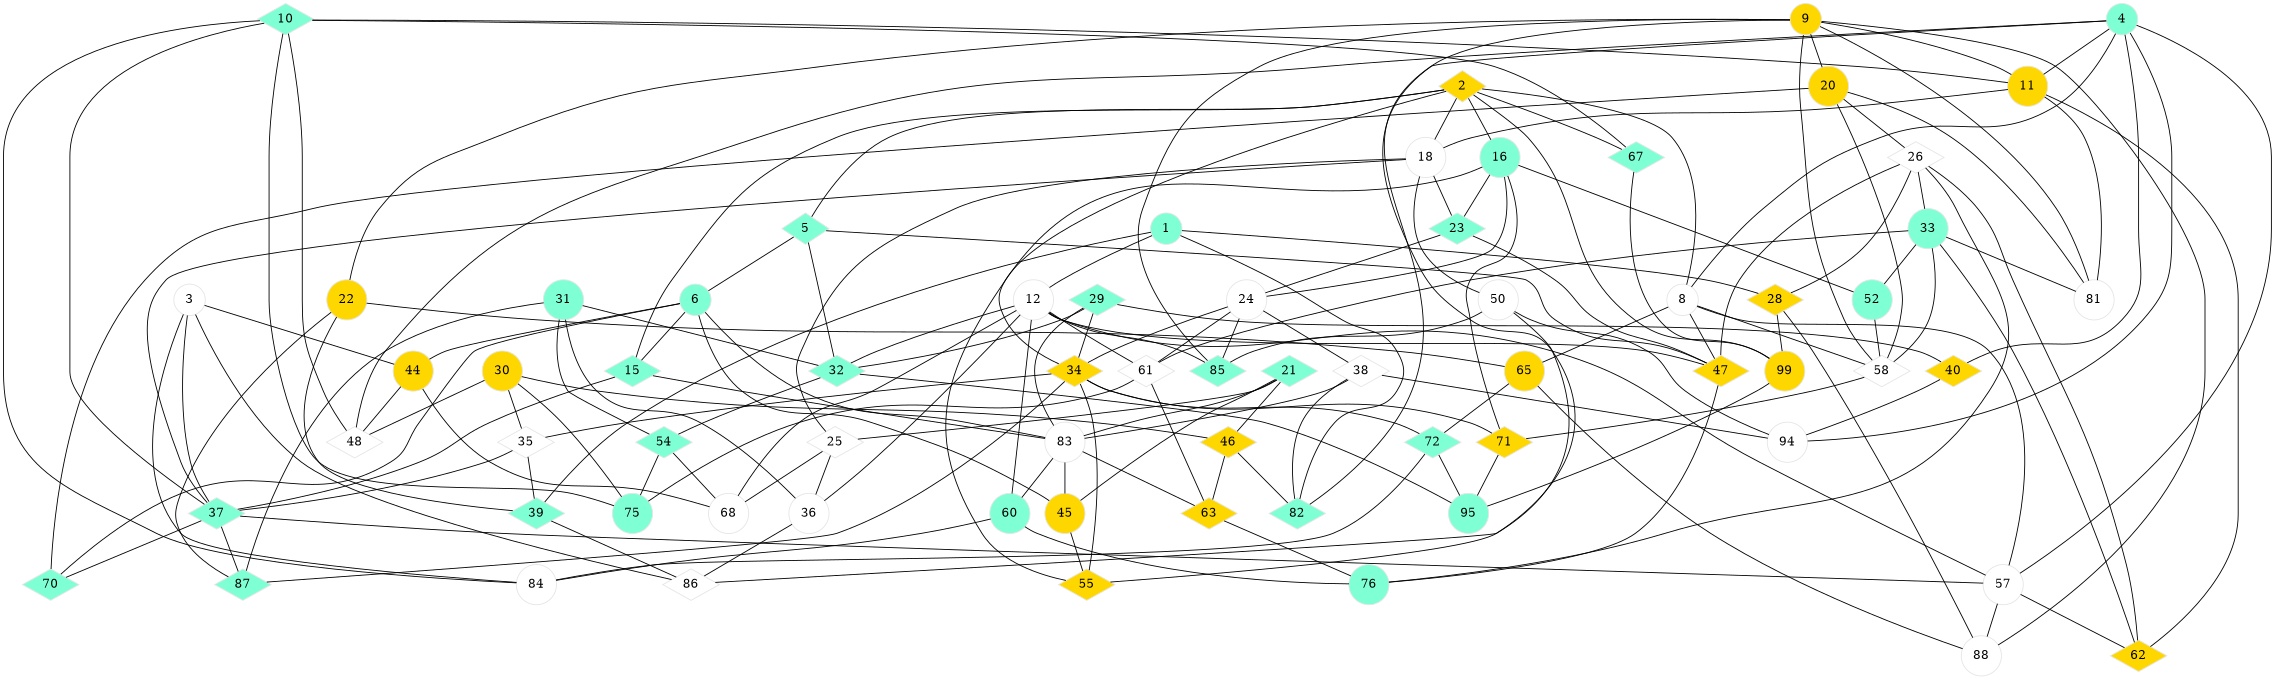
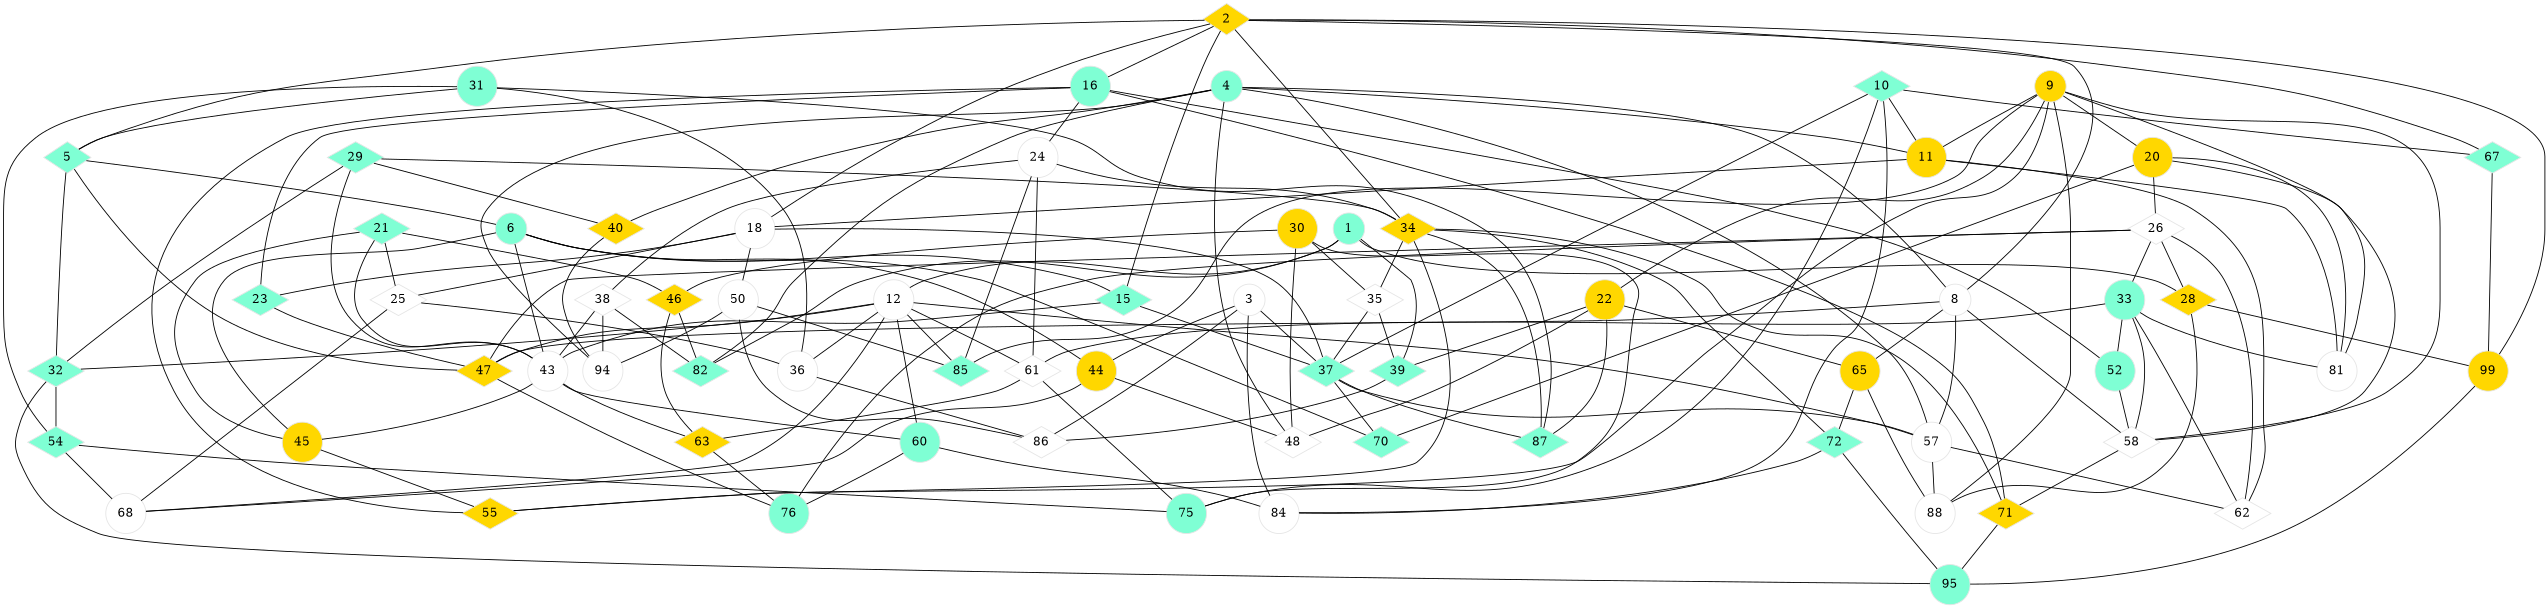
  graph {
    node [color=gray90 fillcolor=aquamarine shape=circle style=filled]
    12 [fillcolor=white super="+14+53"]
    57 [fillcolor=white super="+59"]
    32 [shape=diamond super="+64"]
    47 [fillcolor=gold shape=diamond super="+80"]
    85 [shape=diamond]
    36 [fillcolor=white]
    60
    61 [fillcolor=white shape=diamond super="+69"]
    68 [fillcolor=white]
    1
    28 [fillcolor=gold shape=diamond]
    39 [shape=diamond]
    82 [shape=diamond]
    n14 [fillcolor=gold label=99]
    88 [fillcolor=white]
    86 [fillcolor=white shape=diamond]
    2 [fillcolor=gold shape=diamond super="+13+19"]
    5 [shape=diamond]
    8 [fillcolor=white super="+90"]
    15 [shape=diamond]
    16 [super="+79"]
    18 [fillcolor=white super="+96"]
    34 [fillcolor=gold shape=diamond super="+78+74"]
    67 [shape=diamond]
    6 [super="+17"]
    58 [fillcolor=white shape=diamond super="+77"]
    65 [fillcolor=gold]
    37 [shape=diamond super="+49"]
-   43 [fillcolor=white super="+56+97" label=83]
+   43 [fillcolor=white super="+56+97"]
    55 [fillcolor=gold shape=diamond]
    23 [shape=diamond]
    24 [fillcolor=white super="+41"]
    52
    71 [fillcolor=gold shape=diamond]
    25 [fillcolor=white shape=diamond]
    50 [fillcolor=white]
    87 [shape=diamond]
    35 [fillcolor=white shape=diamond]
    72 [shape=diamond]
    95
    70 [shape=diamond]
    3 [fillcolor=white]
    44 [fillcolor=gold]
    84 [fillcolor=white]
    48 [fillcolor=white shape=diamond]
    4 [super="+7"]
    11 [fillcolor=gold super="+66"]
    40 [fillcolor=gold shape=diamond]
    94 [fillcolor=white]
    81 [fillcolor=white]
-   62 [fillcolor=gold shape=diamond]
+   62 [fillcolor=white shape=diamond]
    45 [fillcolor=gold]
    54 [shape=diamond]
    76
    63 [fillcolor=gold shape=diamond]
    9 [fillcolor=gold super="+42"]
    20 [fillcolor=gold super="+83"]
    22 [fillcolor=gold]
    26 [fillcolor=white shape=diamond super="+73"]
    10 [shape=diamond super="+89"]
    75
    38 [fillcolor=white shape=diamond]
    33 [super="+51"]
    21 [shape=diamond]
    46 [fillcolor=gold shape=diamond]
    29 [shape=diamond]
    30 [fillcolor=gold]
    31
    12 -- 57
    12 -- 32
    12 -- 47
    12 -- 85
    12 -- 36
    12 -- 60
    12 -- 61 [weight=2]
    12 -- 68
    57 -- 88
    57 -- 62
    32 -- 95
    32 -- 54
    47 -- 76
    36 -- 86
    60 -- 84
    60 -- 76
    61 -- 63
    61 -- 75
    1 -- 12
    1 -- 28
    1 -- 39
    1 -- 82
    28 -- n14
    28 -- 88
    39 -- 86
    n14 -- 95
    2 -- n14
    2 -- 5
    2 -- 8
    2 -- 15
    2 -- 16
    2 -- 18
    2 -- 34
    2 -- 67
    5 -- 32
    5 -- 47
    5 -- 6
    8 -- 57
    8 -- 47
    8 -- 58
    8 -- 65
    15 -- 37
    15 -- 43
    16 -- 55
    16 -- 23
    16 -- 24
    16 -- 52
    16 -- 71
    18 -- 37
    18 -- 23
    18 -- 25
    18 -- 50
    34 -- 55
    34 -- 71
    34 -- 87
    34 -- 35
    34 -- 72
    67 -- n14
    6 -- 15
    6 -- 43
    6 -- 70
    6 -- 44
    6 -- 45
    58 -- 71
    65 -- 88
    65 -- 72
    37 -- 57
    37 -- 87
    37 -- 70
    43 -- 60
    43 -- 45
    43 -- 63
    23 -- 47
-   23 -- 24
    24 -- 85
    24 -- 61
    24 -- 34
    24 -- 38
    52 -- 58
    71 -- 95
    25 -- 36
    25 -- 68
    50 -- 85
    50 -- 86
    50 -- 94
    35 -- 39
    35 -- 37
    72 -- 95
    72 -- 84
    3 -- 86
    3 -- 37
    3 -- 44
    3 -- 84
    44 -- 68
    44 -- 48
    4 -- 57
    4 -- 82
    4 -- 8
    4 -- 48
    4 -- 11
    4 -- 40 [weight=2]
    4 -- 94
    11 -- 18
    11 -- 81
    11 -- 62
    40 -- 94
    45 -- 55
    54 -- 68
    54 -- 75
    63 -- 76
    9 -- 85
    9 -- 88
    9 -- 58
    9 -- 55
    9 -- 11
    9 -- 81
    9 -- 20
    9 -- 22
    20 -- 58
    20 -- 70 [weight=2]
    20 -- 81
    20 -- 26
    22 -- 39
    22 -- 65
    22 -- 87
    26 -- 47
    26 -- 28
    26 -- 62
    26 -- 76
    26 -- 33
    10 -- 67
    10 -- 37
    10 -- 84
-   10 -- 48
+   22 -- 48
    10 -- 11
    10 -- 75
    38 -- 82
    38 -- 43
    38 -- 94
    33 -- 61
    33 -- 58
    33 -- 52
    33 -- 81
    33 -- 62
    21 -- 43
    21 -- 25
    21 -- 45
    21 -- 46
    46 -- 82
    46 -- 63
    29 -- 32
    29 -- 34
    29 -- 43
    29 -- 40
    30 -- 35
    30 -- 48
    30 -- 75
    30 -- 46
-   31 -- 32
+   31 -- 5
    31 -- 36
    31 -- 87
    31 -- 54
  }
